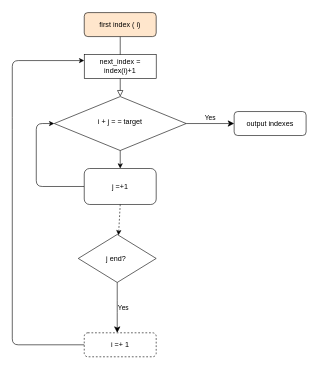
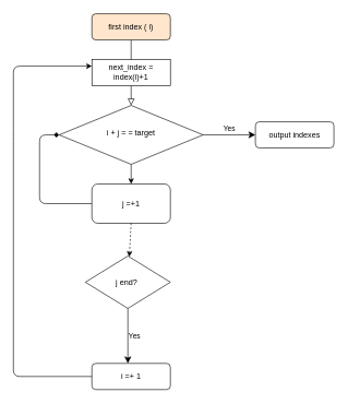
  <mxCell id="0" />
  <mxCell id="1" parent="0" />
  <mxCell id="2" value="" style="rounded=0;html=1;jettySize=auto;orthogonalLoop=1;fontSize=11;endArrow=block;endFill=0;endSize=8;strokeWidth=1;shadow=0;labelBackgroundColor=none;edgeStyle=orthogonalEdgeStyle;" parent="1" source="3" target="5" edge="1"><mxGeometry relative="1" as="geometry" /></mxCell>
  <mxCell id="3" value="first index ( i)" style="rounded=1;whiteSpace=wrap;html=1;fontSize=12;glass=0;strokeWidth=1;shadow=0;fillColor=#ffe6cc;" parent="1" vertex="1"><mxGeometry x="140" y="20" width="120" height="40" as="geometry" /></mxCell>
  <mxCell id="4" value="Yes" style="edgeStyle=orthogonalEdgeStyle;rounded=1;html=1;jettySize=auto;orthogonalLoop=1;fontSize=11;endArrow=classic;endFill=1;endSize=8;strokeWidth=1;shadow=0;labelBackgroundColor=none;strokeColor=#000000;" parent="1" source="5" target="6" edge="1"><mxGeometry y="10" relative="1" as="geometry"><mxPoint as="offset" /></mxGeometry></mxCell>
  <mxCell id="5" value="&lt;span style=&quot;white-space: normal&quot;&gt;i + j = =&amp;nbsp;target&lt;/span&gt;" style="rhombus;whiteSpace=wrap;html=1;shadow=0;fontFamily=Helvetica;fontSize=12;align=center;strokeWidth=1;spacing=6;spacingTop=-4;" parent="1" vertex="1"><mxGeometry x="90" y="160" width="220" height="90" as="geometry" /></mxCell>
  <mxCell id="6" value="output indexes" style="rounded=1;whiteSpace=wrap;html=1;fontSize=12;glass=0;strokeWidth=1;shadow=0;" parent="1" vertex="1"><mxGeometry x="390" y="185" width="120" height="40" as="geometry" /></mxCell>
- <mxCell id="7" value="" style="endArrow=classic;html=1;exitX=0;exitY=0.5;exitDx=0;exitDy=0;entryX=0;entryY=0.5;entryDx=0;entryDy=0;" parent="1" source="8" target="5" edge="1"><mxGeometry width="50" height="50" relative="1" as="geometry"><mxPoint x="195" y="345" as="sourcePoint" /><mxPoint x="70" y="200" as="targetPoint" /><Array as="points"><mxPoint x="60" y="310" /><mxPoint x="60" y="205" /></Array></mxGeometry></mxCell>
+ <mxCell id="7" value="" style="endArrow=diamond;html=1;exitX=0;exitY=0.5;exitDx=0;exitDy=0;entryX=0;entryY=0.5;entryDx=0;entryDy=0;" parent="1" source="8" target="5" edge="1"><mxGeometry width="50" height="50" relative="1" as="geometry"><mxPoint x="195" y="345" as="sourcePoint" /><mxPoint x="70" y="200" as="targetPoint" /><Array as="points"><mxPoint x="60" y="310" /><mxPoint x="60" y="205" /></Array></mxGeometry></mxCell>
  <mxCell id="8" value="j =+1" style="rounded=1;whiteSpace=wrap;html=1;" parent="1" vertex="1"><mxGeometry x="140" y="280" width="120" height="60" as="geometry" /></mxCell>
  <mxCell id="9" value="" style="endArrow=classic;html=1;exitX=0.5;exitY=1;exitDx=0;exitDy=0;" parent="1" source="5" edge="1"><mxGeometry width="50" height="50" relative="1" as="geometry"><mxPoint x="120" y="680" as="sourcePoint" /><mxPoint x="200" y="280" as="targetPoint" /></mxGeometry></mxCell>
  <mxCell id="10" value="j end?&amp;nbsp;" style="rhombus;whiteSpace=wrap;html=1;" parent="1" vertex="1"><mxGeometry x="130" y="390" width="130" height="80" as="geometry" /></mxCell>
  <mxCell id="11" value="Yes" style="edgeStyle=orthogonalEdgeStyle;rounded=1;html=1;jettySize=auto;orthogonalLoop=1;fontSize=11;endArrow=classic;endFill=1;endSize=8;strokeWidth=1;shadow=0;labelBackgroundColor=none;strokeColor=#000000;exitX=0.5;exitY=1;exitDx=0;exitDy=0;" parent="1" source="10" target="12" edge="1"><mxGeometry y="10" relative="1" as="geometry"><mxPoint as="offset" /><mxPoint x="270" y="430" as="sourcePoint" /><Array as="points"><mxPoint x="195" y="510" /><mxPoint x="195" y="510" /></Array></mxGeometry></mxCell>
- <mxCell id="12" value="i =+ 1" style="rounded=1;whiteSpace=wrap;html=1;fontSize=12;glass=0;strokeWidth=1;shadow=0;dashed=1;" parent="1" vertex="1"><mxGeometry x="140" y="554" width="120" height="40" as="geometry" /></mxCell>
+ <mxCell id="12" value="i =+ 1" style="rounded=1;whiteSpace=wrap;html=1;fontSize=12;glass=0;strokeWidth=1;shadow=0;" parent="1" vertex="1"><mxGeometry x="140" y="554" width="120" height="40" as="geometry" /></mxCell>
  <mxCell id="13" value="" style="endArrow=classic;html=1;shadow=0;strokeColor=#000000;exitX=0;exitY=0.5;exitDx=0;exitDy=0;entryX=0;entryY=0.25;entryDx=0;entryDy=0;" parent="1" source="12" target="15" edge="1"><mxGeometry width="50" height="50" relative="1" as="geometry"><mxPoint x="130" y="580" as="sourcePoint" /><mxPoint x="80" y="200" as="targetPoint" /><Array as="points"><mxPoint x="20" y="574" /><mxPoint x="20" y="205" /><mxPoint x="20" y="100" /></Array></mxGeometry></mxCell>
  <mxCell id="14" value="" style="endArrow=classic;html=1;shadow=0;strokeColor=#000000;exitX=0.5;exitY=1;exitDx=0;exitDy=0;dashed=1;" parent="1" source="8" target="10" edge="1"><mxGeometry width="50" height="50" relative="1" as="geometry"><mxPoint x="10" y="670" as="sourcePoint" /><mxPoint x="60" y="620" as="targetPoint" /></mxGeometry></mxCell>
  <mxCell id="15" value="next_index = index(i)+1" style="whiteSpace=wrap;html=1;fontSize=12;glass=0;strokeWidth=1;shadow=0;rounded=0;" parent="1" vertex="1"><mxGeometry x="140" y="90" width="120" height="40" as="geometry" /></mxCell>
